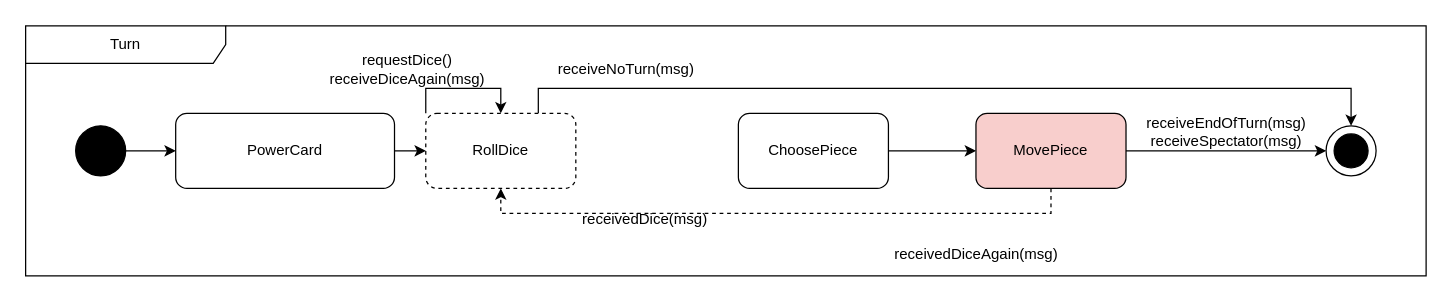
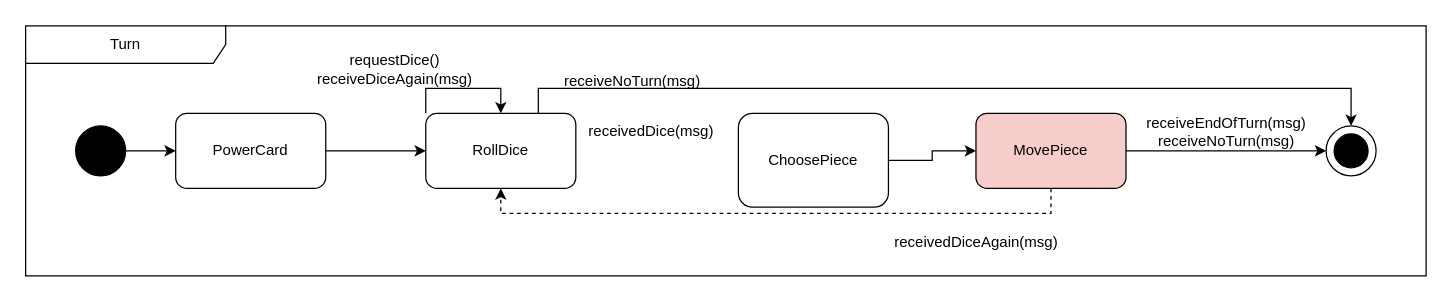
  <mxCell id="0" />
  <mxCell id="1" parent="0" />
  <mxCell id="2" value="Turn" style="shape=umlFrame;whiteSpace=wrap;html=1;pointerEvents=0;recursiveResize=0;container=1;collapsible=0;width=160;" parent="1" vertex="1"><mxGeometry y="20" width="1120" height="200" as="geometry" x="20" /></mxCell>
  <mxCell id="3" style="edgeStyle=orthogonalEdgeStyle;rounded=0;orthogonalLoop=1;jettySize=auto;html=1;exitX=0.75;exitY=0;exitDx=0;exitDy=0;entryX=0.5;entryY=0;entryDx=0;entryDy=0;" parent="2" source="4" target="10" edge="1"><mxGeometry relative="1" as="geometry" /></mxCell>
- <mxCell id="4" value="RollDice" style="rounded=1;whiteSpace=wrap;html=1;dashed=1;" parent="2" vertex="1"><mxGeometry x="320" y="70" width="120" height="60" as="geometry" /></mxCell>
+ <mxCell id="4" value="RollDice" style="rounded=1;whiteSpace=wrap;html=1;" parent="2" vertex="1"><mxGeometry x="320" y="70" width="120" height="60" as="geometry" /></mxCell>
  <mxCell id="5" style="edgeStyle=orthogonalEdgeStyle;rounded=0;orthogonalLoop=1;jettySize=auto;html=1;entryX=0;entryY=0.5;entryDx=0;entryDy=0;" parent="2" source="6" target="9" edge="1"><mxGeometry relative="1" as="geometry" /></mxCell>
- <mxCell id="6" value="ChoosePiece" style="rounded=1;whiteSpace=wrap;html=1;" parent="2" vertex="1"><mxGeometry x="570" y="70" width="120" height="60" as="geometry" /></mxCell>
+ <mxCell id="6" value="ChoosePiece" style="rounded=1;whiteSpace=wrap;html=1;" parent="2" vertex="1"><mxGeometry x="570" y="70" width="120" height="75" as="geometry" /></mxCell>
  <mxCell id="7" style="edgeStyle=orthogonalEdgeStyle;rounded=0;orthogonalLoop=1;jettySize=auto;html=1;exitX=1;exitY=0.5;exitDx=0;exitDy=0;entryX=0;entryY=0.5;entryDx=0;entryDy=0;" parent="2" source="9" target="10" edge="1"><mxGeometry relative="1" as="geometry" /></mxCell>
  <mxCell id="8" style="edgeStyle=orthogonalEdgeStyle;rounded=0;orthogonalLoop=1;jettySize=auto;html=1;exitX=0.5;exitY=1;exitDx=0;exitDy=0;entryX=0.5;entryY=1;entryDx=0;entryDy=0;dashed=1;" parent="2" source="9" target="4" edge="1"><mxGeometry relative="1" as="geometry" /></mxCell>
  <mxCell id="9" value="MovePiece" style="rounded=1;whiteSpace=wrap;html=1;fillColor=#f8cecc;" parent="2" vertex="1"><mxGeometry x="760" y="70" width="120" height="60" as="geometry" /></mxCell>
  <mxCell id="10" value="" style="ellipse;whiteSpace=wrap;html=1;aspect=fixed;" parent="2" vertex="1"><mxGeometry x="1040" y="80" width="40" height="40" as="geometry" /></mxCell>
  <mxCell id="11" value="" style="ellipse;whiteSpace=wrap;html=1;aspect=fixed;fillColor=#000000;" parent="2" vertex="1"><mxGeometry x="1046.41" y="86.41" width="27.18" height="27.18" as="geometry" /></mxCell>
- <mxCell id="12" value="receiveEndOfTurn(msg)&lt;div&gt;receiveSpectator(msg)&lt;/div&gt;" style="text;html=1;align=center;verticalAlign=middle;resizable=0;points=[];autosize=1;strokeColor=none;fillColor=none;" parent="2" vertex="1"><mxGeometry x="885" y="65" width="150" height="40" as="geometry" /></mxCell>
- <mxCell id="13" value="receiveNoTurn(msg)" style="text;html=1;align=center;verticalAlign=middle;resizable=0;points=[];autosize=1;strokeColor=none;fillColor=none;" parent="2" vertex="1"><mxGeometry x="415" y="20" width="130" height="30" as="geometry" /></mxCell>
+ <mxCell id="12" value="receiveEndOfTurn(msg)&lt;div&gt;receiveNoTurn(msg)&lt;/div&gt;" style="text;html=1;align=center;verticalAlign=middle;resizable=0;points=[];autosize=1;strokeColor=none;fillColor=none;" parent="2" vertex="1"><mxGeometry x="885" y="65" width="150" height="40" as="geometry" /></mxCell>
+ <mxCell id="13" value="receiveNoTurn(msg)" style="text;html=1;align=center;verticalAlign=middle;resizable=0;points=[];autosize=1;strokeColor=none;fillColor=none;" parent="2" vertex="1"><mxGeometry x="420" y="30" width="130" height="30" as="geometry" /></mxCell>
  <mxCell id="14" style="edgeStyle=orthogonalEdgeStyle;rounded=0;orthogonalLoop=1;jettySize=auto;html=1;entryX=0;entryY=0.5;entryDx=0;entryDy=0;" parent="2" source="15" target="16" edge="1"><mxGeometry relative="1" as="geometry" /></mxCell>
  <mxCell id="15" value="" style="ellipse;whiteSpace=wrap;html=1;aspect=fixed;fillColor=#000000;" parent="2" vertex="1"><mxGeometry x="40" y="80" width="40" height="40" as="geometry" /></mxCell>
- <mxCell id="16" value="PowerCard" style="rounded=1;whiteSpace=wrap;html=1;" parent="2" vertex="1"><mxGeometry x="120" y="70" width="175" height="60" as="geometry" /></mxCell>
+ <mxCell id="16" value="PowerCard" style="rounded=1;whiteSpace=wrap;html=1;" parent="2" vertex="1"><mxGeometry x="120" y="70" width="120" height="60" as="geometry" /></mxCell>
  <mxCell id="17" style="edgeStyle=orthogonalEdgeStyle;rounded=0;orthogonalLoop=1;jettySize=auto;html=1;entryX=0;entryY=0.5;entryDx=0;entryDy=0;" parent="2" source="16" target="4" edge="1"><mxGeometry relative="1" as="geometry" /></mxCell>
  <mxCell id="18" style="edgeStyle=orthogonalEdgeStyle;rounded=0;orthogonalLoop=1;jettySize=auto;html=1;exitX=0;exitY=0;exitDx=0;exitDy=0;entryX=0.5;entryY=0;entryDx=0;entryDy=0;" parent="2" source="4" target="4" edge="1"><mxGeometry relative="1" as="geometry"><Array as="points"><mxPoint x="320" y="50" /><mxPoint x="380" y="50" /></Array></mxGeometry></mxCell>
- <mxCell id="19" value="receivedDice(msg)" style="text;html=1;align=center;verticalAlign=middle;resizable=0;points=[];autosize=1;strokeColor=none;fillColor=none;" parent="2" vertex="1"><mxGeometry x="435" y="140" width="120" height="30" as="geometry" /></mxCell>
- <mxCell id="20" value="requestDice()&lt;div&gt;receiveDiceAgain(msg)&lt;/div&gt;" style="text;html=1;align=center;verticalAlign=middle;resizable=0;points=[];autosize=1;strokeColor=none;fillColor=none;" parent="2" vertex="1"><mxGeometry x="230" y="15" width="150" height="40" as="geometry" /></mxCell>
- <mxCell id="21" value="receivedDiceAgain(msg)" style="text;html=1;align=center;verticalAlign=middle;resizable=0;points=[];autosize=1;strokeColor=none;fillColor=none;" parent="1" vertex="1"><mxGeometry x="705" y="188" width="150" height="30" as="geometry" /></mxCell>
+ <mxCell id="19" value="receivedDice(msg)" style="text;html=1;align=center;verticalAlign=middle;resizable=0;points=[];autosize=1;strokeColor=none;fillColor=none;" parent="2" vertex="1"><mxGeometry x="440" y="70" width="120" height="30" as="geometry" /></mxCell>
+ <mxCell id="20" value="requestDice()&lt;div&gt;receiveDiceAgain(msg)&lt;/div&gt;" style="text;html=1;align=center;verticalAlign=middle;resizable=0;points=[];autosize=1;strokeColor=none;fillColor=none;" parent="2" vertex="1"><mxGeometry x="220" y="15" width="150" height="40" as="geometry" /></mxCell>
+ <mxCell id="21" value="receivedDiceAgain(msg)" style="text;html=1;align=center;verticalAlign=middle;resizable=0;points=[];autosize=1;strokeColor=none;fillColor=none;" parent="1" vertex="1"><mxGeometry x="705" y="178" width="150" height="30" as="geometry" /></mxCell>
